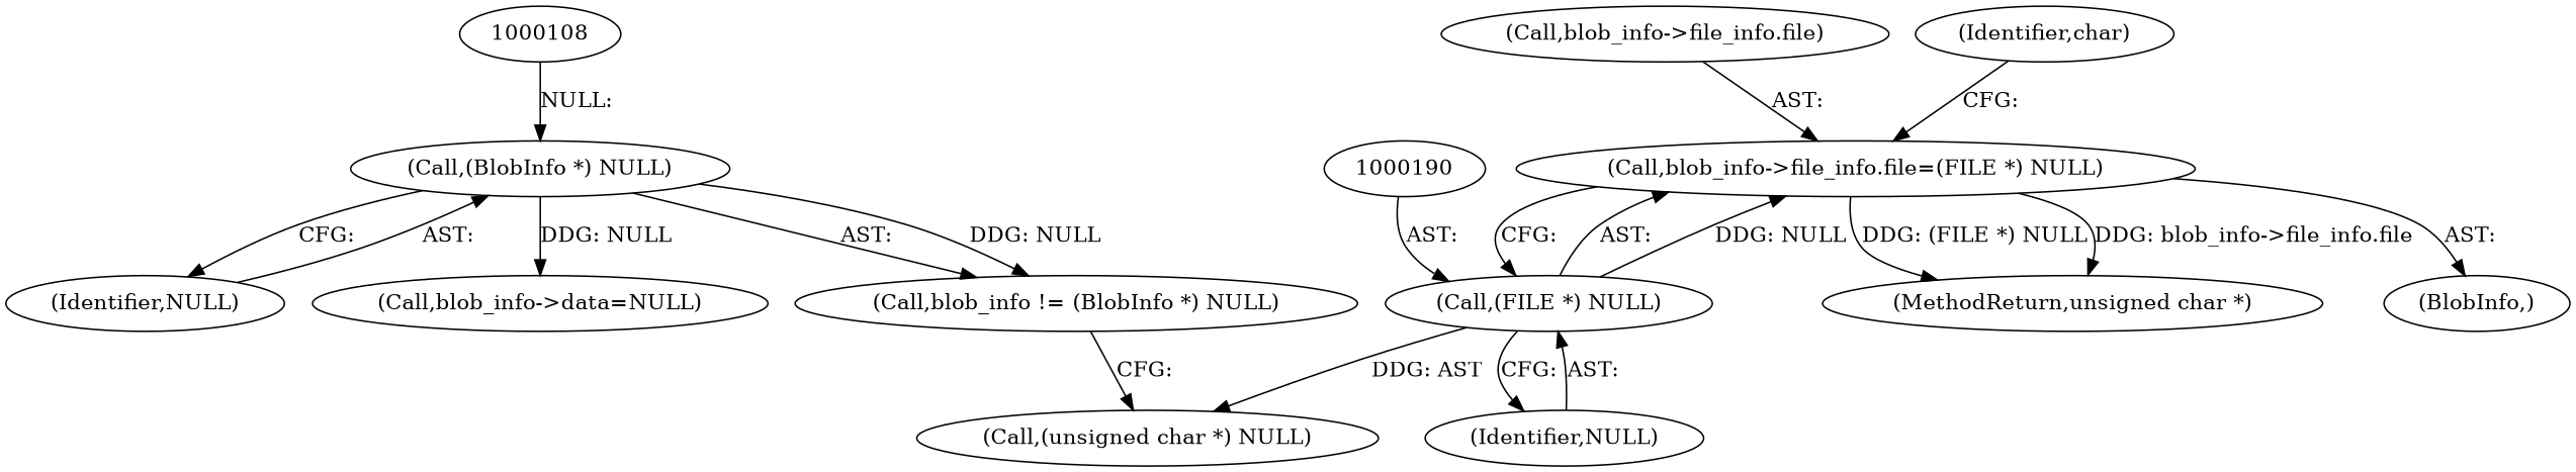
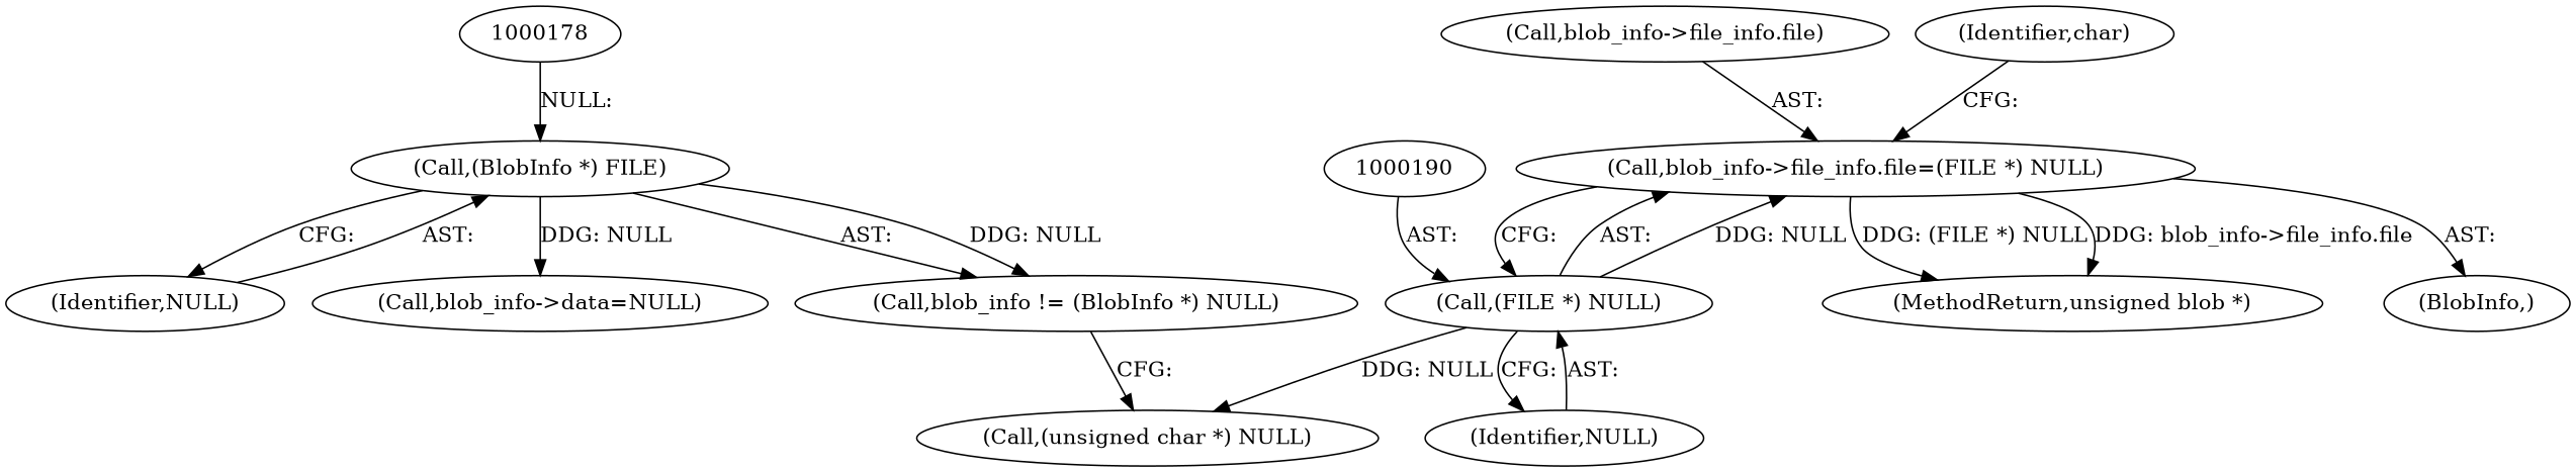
  digraph {
    n1 [label="(Call,blob_info->file_info.file=(FILE *) NULL)"]
    n2 [label="(Call,(FILE *) NULL)"]
-   n3 [label="(MethodReturn,unsigned char *)"]
+   n3 [label="(MethodReturn,unsigned blob *)"]
    n4 [label="(BlobInfo,)"]
    n5 [label="(Call,(unsigned char *) NULL)"]
    n6 [label="(Identifier,NULL)"]
-   n7 [label="(Call,(BlobInfo *) NULL)"]
+   n7 [label="(Call,(BlobInfo *) FILE)"]
    n8 [label="(Identifier,NULL)"]
    n9 [label="(Call,blob_info->data=NULL)"]
    n10 [label="(Call,blob_info != (BlobInfo *) NULL)"]
    n11 [label="(Call,blob_info->file_info.file)"]
    n12 [label="(Identifier,char)"]
    1000190
-   1000108
+   1000108 [label=1000178]
    n1 -> n2 [label="CFG: "]
    n1 -> n3 [label="DDG: (FILE *) NULL"]
    n1 -> n3 [label="DDG: blob_info->file_info.file"]
    n1 -> n4 [label="AST: "]
    n2 -> n1 [label="AST: "]
    n2 -> n1 [label="DDG: NULL"]
-   n2 -> n5 [label="DDG: AST"]
+   n2 -> n5 [label="DDG: NULL"]
    n2 -> n6 [label="CFG: "]
    n6 -> n2 [label="AST: "]
    n7 -> n8 [label="CFG: "]
    n7 -> n9 [label="DDG: NULL"]
    n7 -> n10 [label="AST: "]
    n7 -> n10 [label="DDG: NULL"]
    n8 -> n7 [label="AST: "]
    n10 -> n5 [label="CFG: "]
    n11 -> n1 [label="AST: "]
    n12 -> n1 [label="CFG: "]
    1000190 -> n2 [label="AST: "]
    1000108 -> n7 [label="NULL: "]
  }
